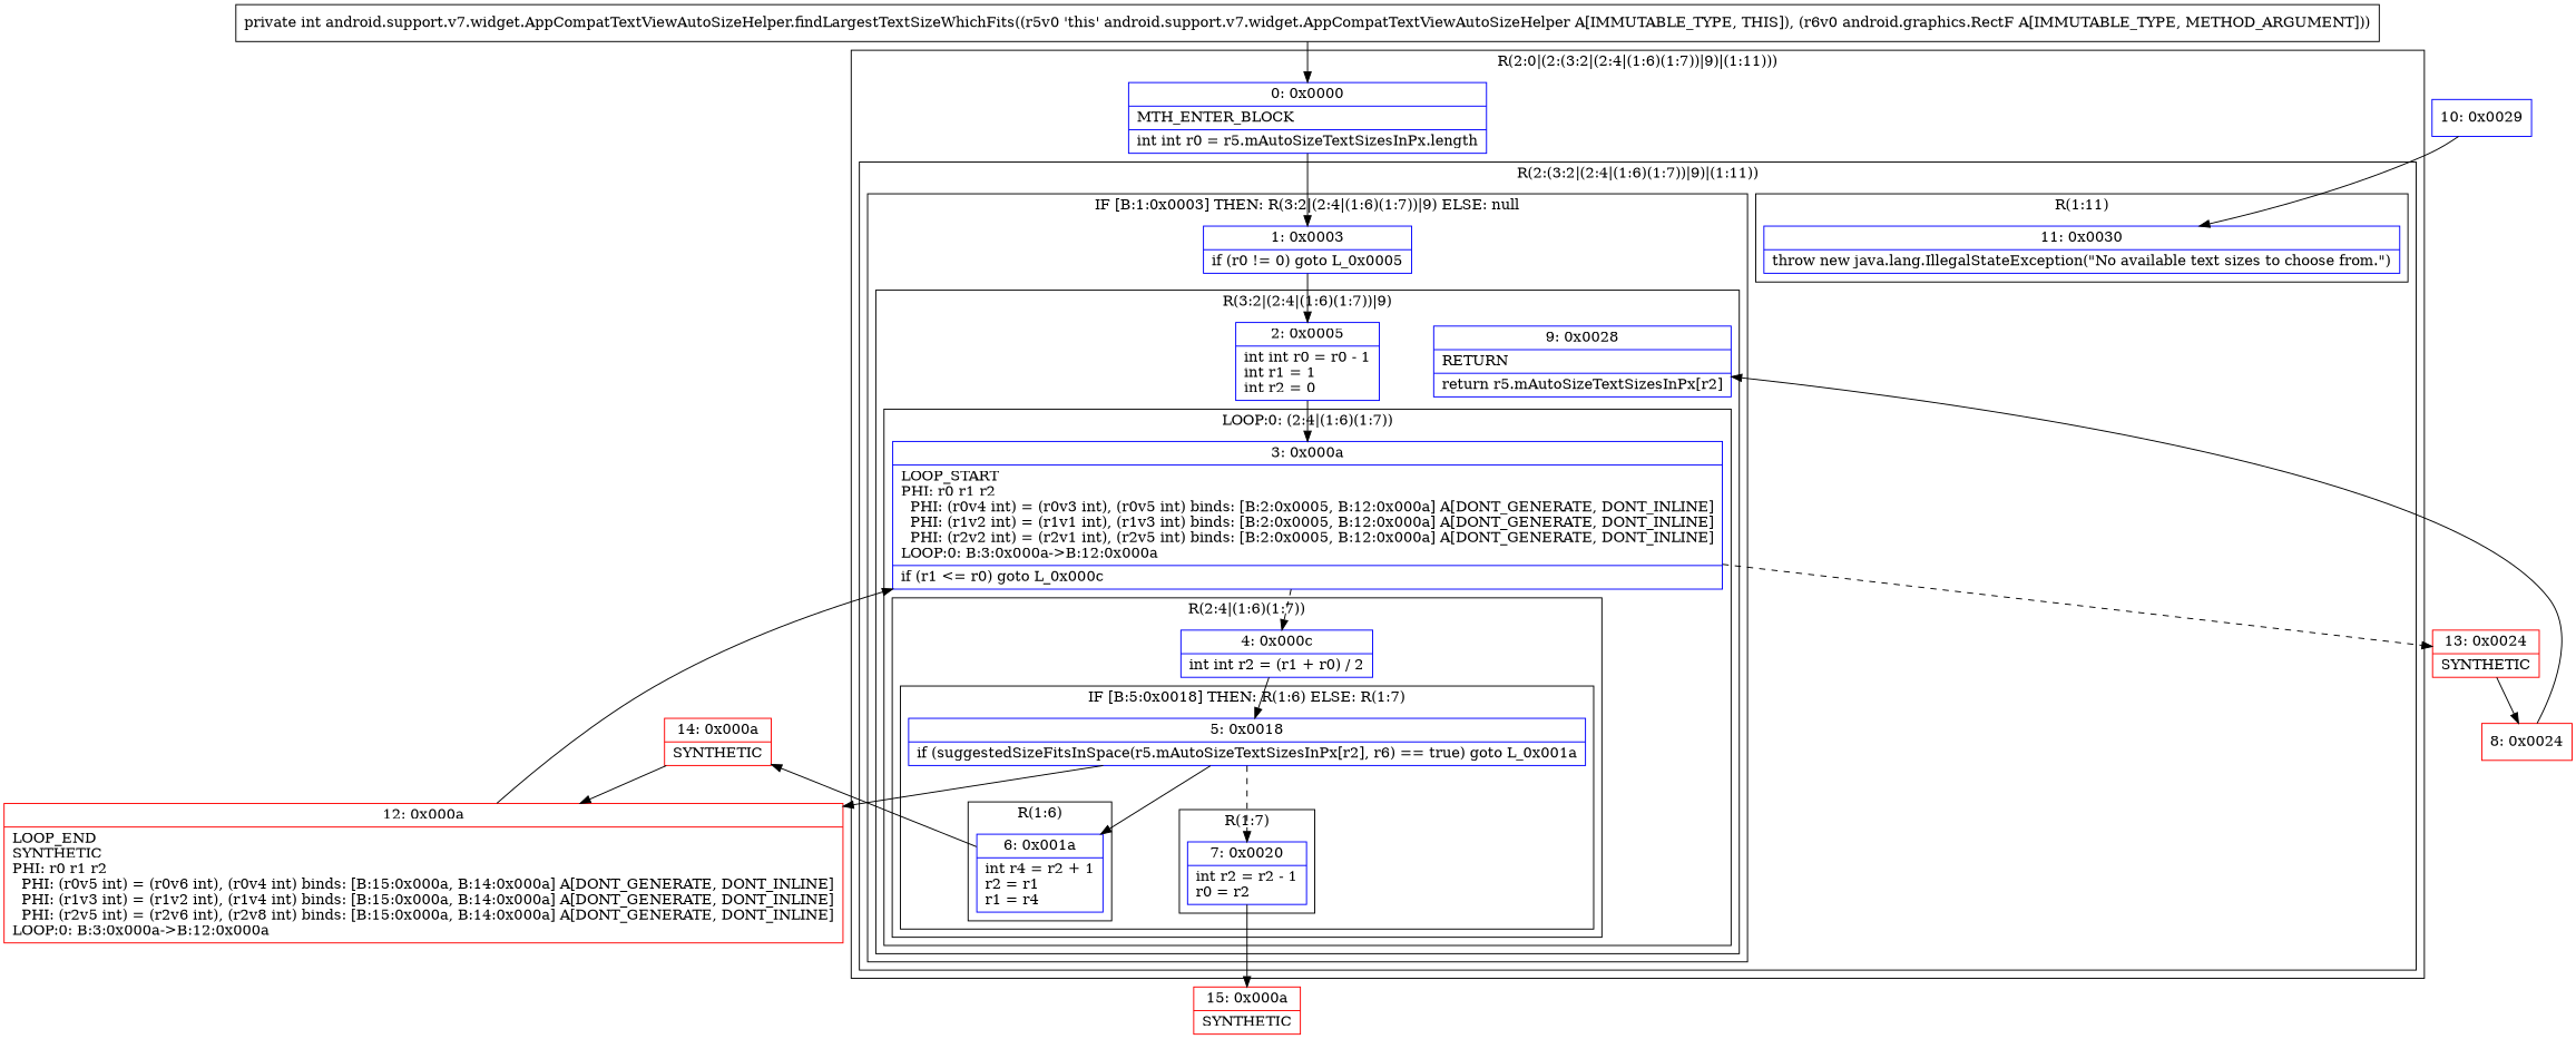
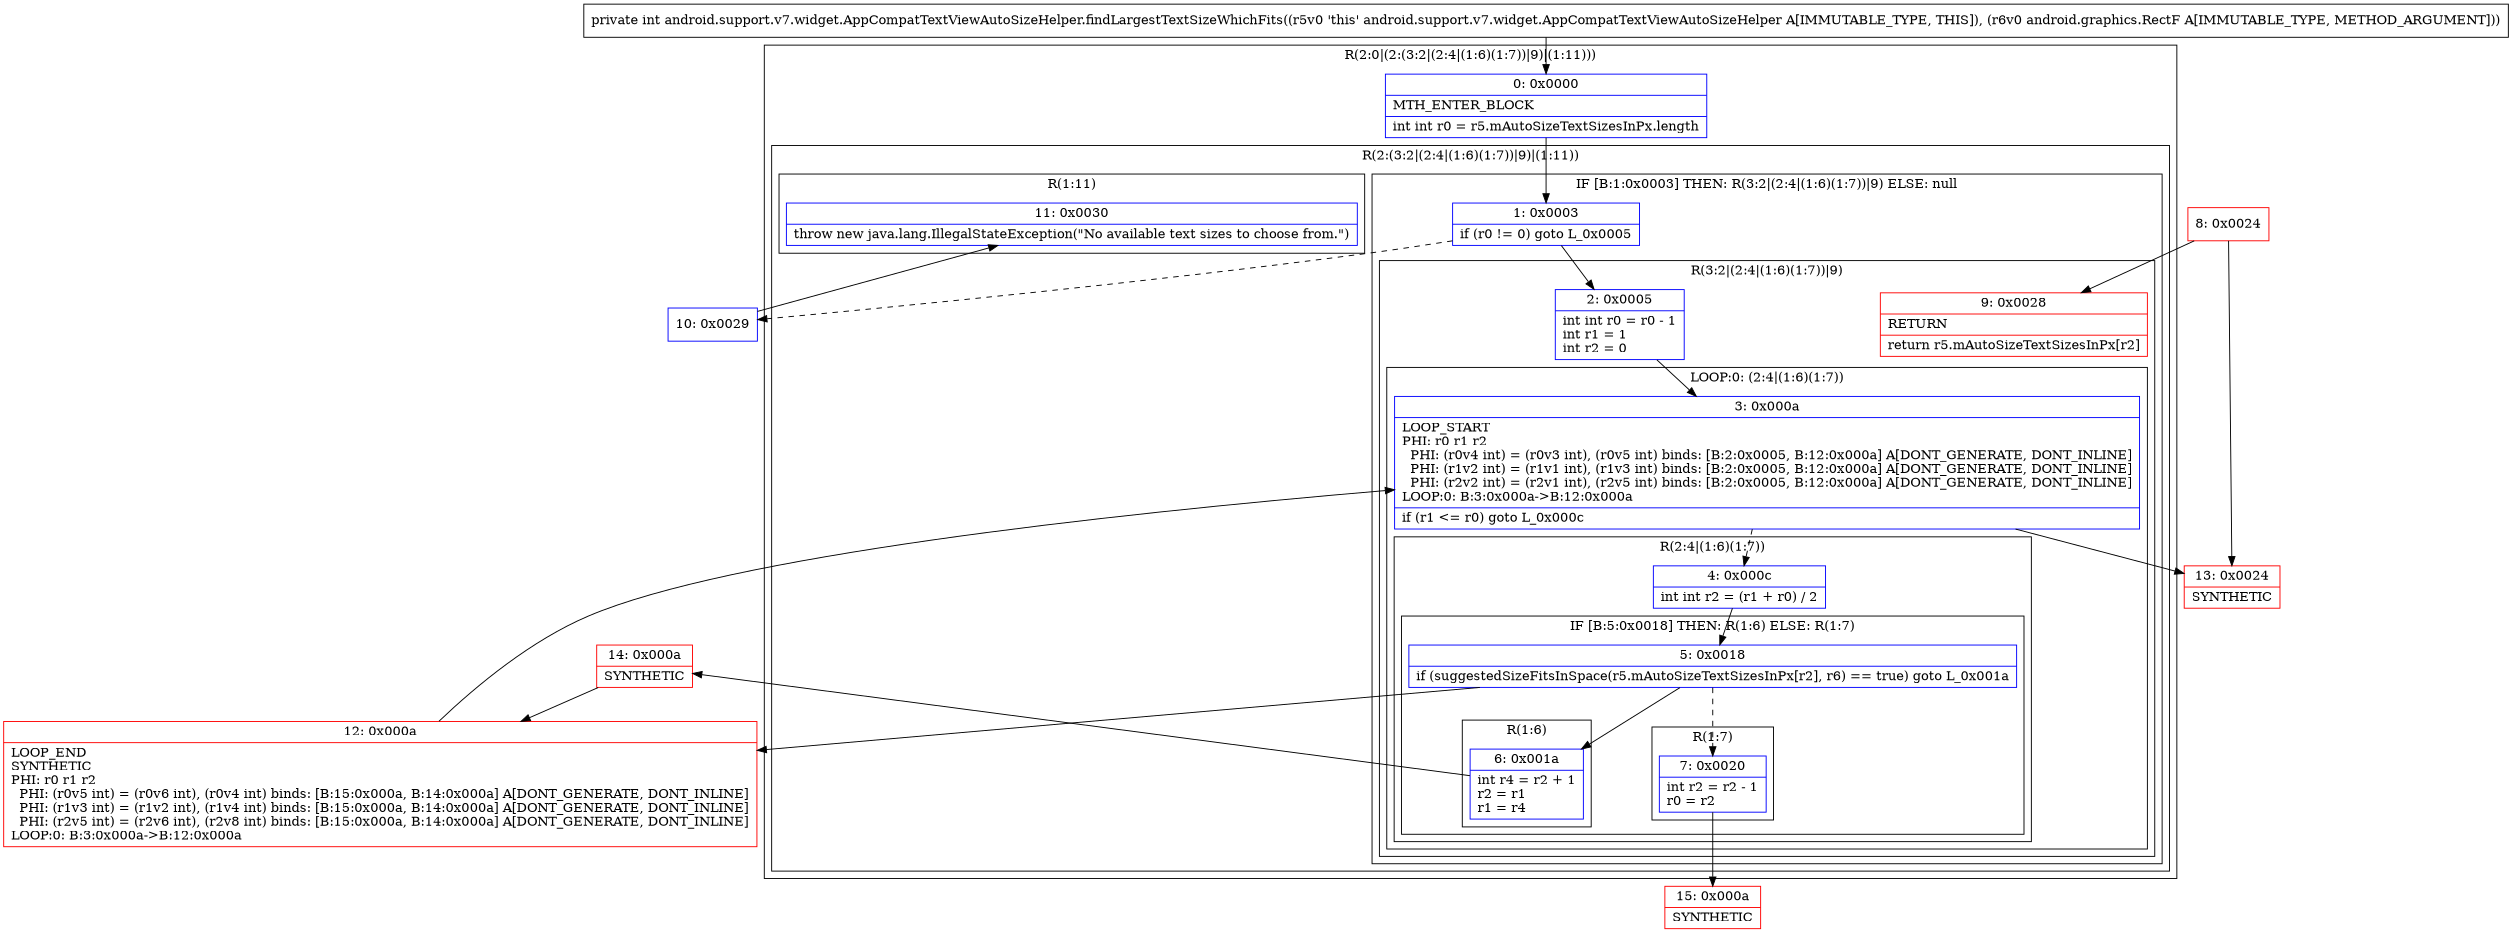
  digraph {
    node [color=blue shape=record]
    n1 [label="{6\:\ 0x001a|int r4 = r2 + 1\lr2 = r1\lr1 = r4\l}"]
    n2 [label="{7\:\ 0x0020|int r2 = r2 \- 1\lr0 = r2\l}"]
    n3 [label="{5\:\ 0x0018|if (suggestedSizeFitsInSpace(r5.mAutoSizeTextSizesInPx[r2], r6) == true) goto L_0x001a\l}"]
    n4 [label="{4\:\ 0x000c|int int r2 = (r1 + r0) \/ 2\l}"]
    n5 [label="{3\:\ 0x000a|LOOP_START\lPHI: r0 r1 r2 \l  PHI: (r0v4 int) = (r0v3 int), (r0v5 int) binds: [B:2:0x0005, B:12:0x000a] A[DONT_GENERATE, DONT_INLINE]\l  PHI: (r1v2 int) = (r1v1 int), (r1v3 int) binds: [B:2:0x0005, B:12:0x000a] A[DONT_GENERATE, DONT_INLINE]\l  PHI: (r2v2 int) = (r2v1 int), (r2v5 int) binds: [B:2:0x0005, B:12:0x000a] A[DONT_GENERATE, DONT_INLINE]\lLOOP:0: B:3:0x000a\-\>B:12:0x000a\l|if (r1 \<= r0) goto L_0x000c\l}"]
    n6 [label="{2\:\ 0x0005|int int r0 = r0 \- 1\lint r1 = 1\lint r2 = 0\l}"]
-   n7 [label="{9\:\ 0x0028|RETURN\l|return r5.mAutoSizeTextSizesInPx[r2]\l}"]
+   n7 [color=red label="{9\:\ 0x0028|RETURN\l|return r5.mAutoSizeTextSizesInPx[r2]\l}"]
    n8 [label="{1\:\ 0x0003|if (r0 != 0) goto L_0x0005\l}"]
    n9 [label="{11\:\ 0x0030|throw new java.lang.IllegalStateException(\"No available text sizes to choose from.\")\l}"]
    n10 [label="{0\:\ 0x0000|MTH_ENTER_BLOCK\l|int int r0 = r5.mAutoSizeTextSizesInPx.length\l}"]
    n11 [color=red label="{14\:\ 0x000a|SYNTHETIC\l}"]
    n12 [color=red label="{15\:\ 0x000a|SYNTHETIC\l}"]
    n13 [color=red label="{12\:\ 0x000a|LOOP_END\lSYNTHETIC\lPHI: r0 r1 r2 \l  PHI: (r0v5 int) = (r0v6 int), (r0v4 int) binds: [B:15:0x000a, B:14:0x000a] A[DONT_GENERATE, DONT_INLINE]\l  PHI: (r1v3 int) = (r1v2 int), (r1v4 int) binds: [B:15:0x000a, B:14:0x000a] A[DONT_GENERATE, DONT_INLINE]\l  PHI: (r2v5 int) = (r2v6 int), (r2v8 int) binds: [B:15:0x000a, B:14:0x000a] A[DONT_GENERATE, DONT_INLINE]\lLOOP:0: B:3:0x000a\-\>B:12:0x000a\l}"]
    n14 [color=red label="{13\:\ 0x0024|SYNTHETIC\l}"]
    n15 [label="{10\:\ 0x0029}"]
    n16 [color=red label="{8\:\ 0x0024}"]
    n17 [label="{private int android.support.v7.widget.AppCompatTextViewAutoSizeHelper.findLargestTextSizeWhichFits((r5v0 'this' android.support.v7.widget.AppCompatTextViewAutoSizeHelper A[IMMUTABLE_TYPE, THIS]), (r6v0 android.graphics.RectF A[IMMUTABLE_TYPE, METHOD_ARGUMENT])) }" color=""]
    subgraph cluster_1 {
      label="R(2:0|(2:(3:2|(2:4|(1:6)(1:7))|9)|(1:11)))"
      n10
      subgraph cluster_2 {
        label="R(2:(3:2|(2:4|(1:6)(1:7))|9)|(1:11))"
        subgraph cluster_3 {
          label="IF [B:1:0x0003] THEN: R(3:2|(2:4|(1:6)(1:7))|9) ELSE: null"
          n8
          subgraph cluster_4 {
            label="R(3:2|(2:4|(1:6)(1:7))|9)"
            n6
            n7
            subgraph cluster_5 {
              label="LOOP:0: (2:4|(1:6)(1:7))"
              n5
              subgraph cluster_6 {
                label="R(2:4|(1:6)(1:7))"
                n4
                subgraph cluster_7 {
                  label="IF [B:5:0x0018] THEN: R(1:6) ELSE: R(1:7)"
                  n3
                  subgraph cluster_8 {
                    label="R(1:6)"
                    n1
                  }
                  subgraph cluster_9 {
                    label="R(1:7)"
                    n2
                  }
                }
              }
            }
          }
        }
        subgraph cluster_10 {
          label="R(1:11)"
          n9
        }
      }
    }
    n1 -> n11
    n2 -> n12
    n3 -> n1
    n3 -> n2 [style=dashed]
    n3 -> n13
    n4 -> n3
    n5 -> n4 [style=dashed]
-   n5 -> n14 [style=dashed]
+   n5 -> n14 [style=solid]
    n6 -> n5
    n8 -> n6
+   n8 -> n15 [style=dashed]
    n10 -> n8
    n11 -> n13
    n13 -> n5
-   n14 -> n16
+   n16 -> n14
    n15 -> n9
    n16 -> n7
    n17 -> n10
  }
